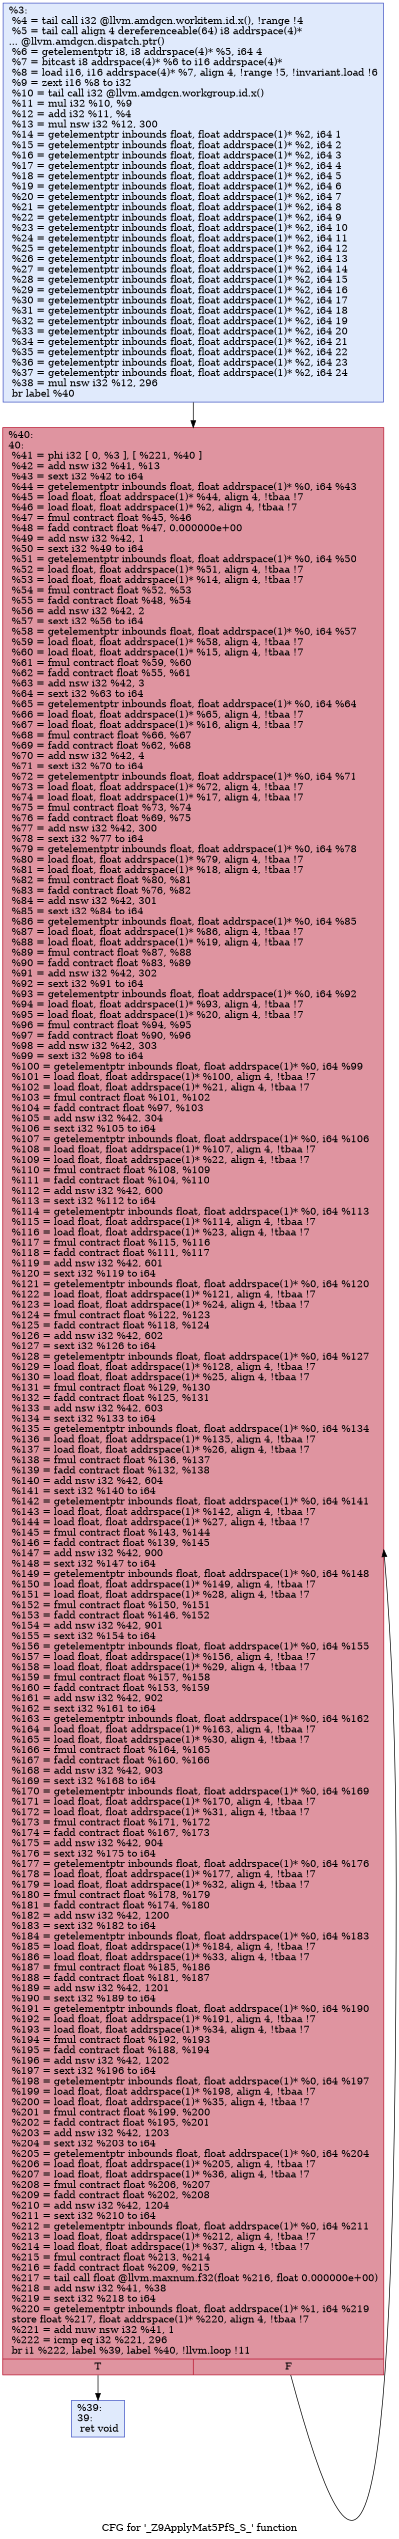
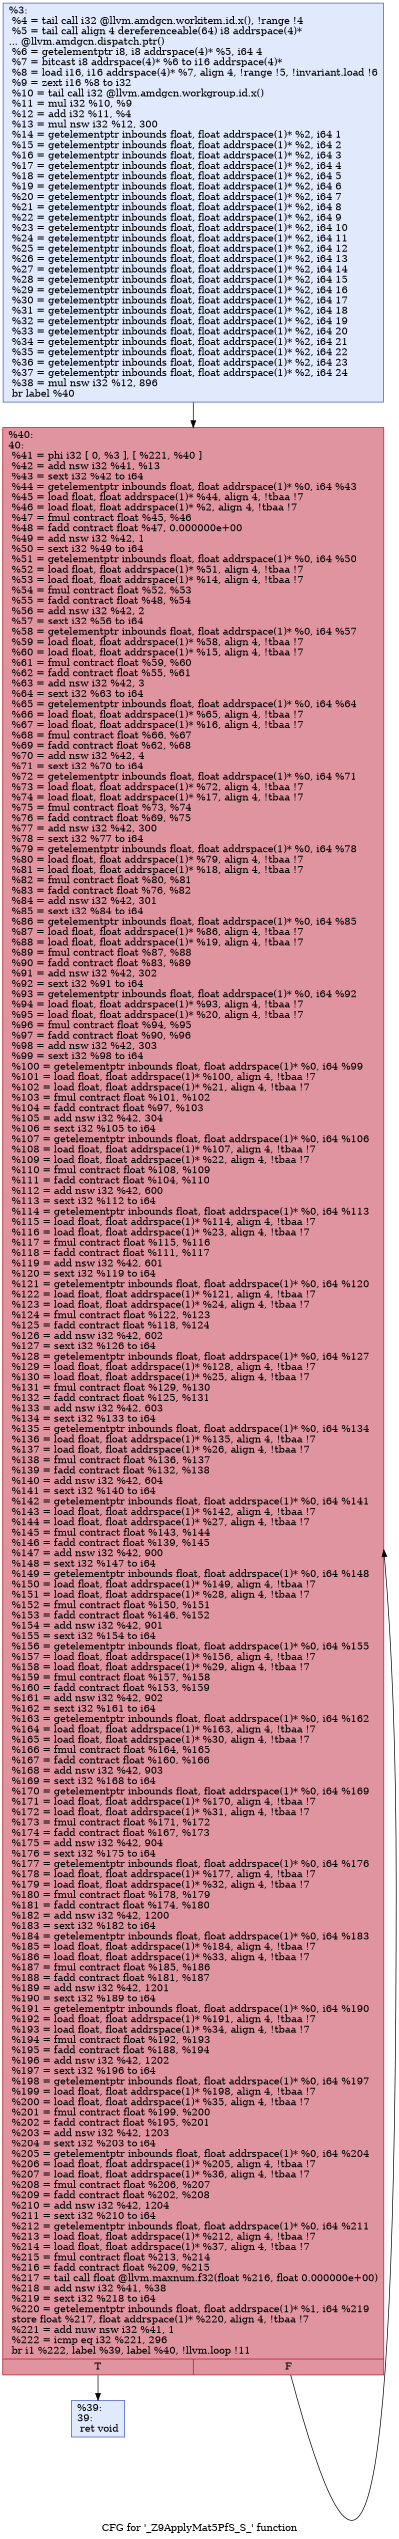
  digraph {
    label="CFG for '_Z9ApplyMat5PfS_S_' function"
    node [color="#3d50c3ff" fillcolor="#b9d0f970" shape=record style=filled]
-   n1 [label="{%3:\l  %4 = tail call i32 @llvm.amdgcn.workitem.id.x(), !range !4\l  %5 = tail call align 4 dereferenceable(64) i8 addrspace(4)*\l... @llvm.amdgcn.dispatch.ptr()\l  %6 = getelementptr i8, i8 addrspace(4)* %5, i64 4\l  %7 = bitcast i8 addrspace(4)* %6 to i16 addrspace(4)*\l  %8 = load i16, i16 addrspace(4)* %7, align 4, !range !5, !invariant.load !6\l  %9 = zext i16 %8 to i32\l  %10 = tail call i32 @llvm.amdgcn.workgroup.id.x()\l  %11 = mul i32 %10, %9\l  %12 = add i32 %11, %4\l  %13 = mul nsw i32 %12, 300\l  %14 = getelementptr inbounds float, float addrspace(1)* %2, i64 1\l  %15 = getelementptr inbounds float, float addrspace(1)* %2, i64 2\l  %16 = getelementptr inbounds float, float addrspace(1)* %2, i64 3\l  %17 = getelementptr inbounds float, float addrspace(1)* %2, i64 4\l  %18 = getelementptr inbounds float, float addrspace(1)* %2, i64 5\l  %19 = getelementptr inbounds float, float addrspace(1)* %2, i64 6\l  %20 = getelementptr inbounds float, float addrspace(1)* %2, i64 7\l  %21 = getelementptr inbounds float, float addrspace(1)* %2, i64 8\l  %22 = getelementptr inbounds float, float addrspace(1)* %2, i64 9\l  %23 = getelementptr inbounds float, float addrspace(1)* %2, i64 10\l  %24 = getelementptr inbounds float, float addrspace(1)* %2, i64 11\l  %25 = getelementptr inbounds float, float addrspace(1)* %2, i64 12\l  %26 = getelementptr inbounds float, float addrspace(1)* %2, i64 13\l  %27 = getelementptr inbounds float, float addrspace(1)* %2, i64 14\l  %28 = getelementptr inbounds float, float addrspace(1)* %2, i64 15\l  %29 = getelementptr inbounds float, float addrspace(1)* %2, i64 16\l  %30 = getelementptr inbounds float, float addrspace(1)* %2, i64 17\l  %31 = getelementptr inbounds float, float addrspace(1)* %2, i64 18\l  %32 = getelementptr inbounds float, float addrspace(1)* %2, i64 19\l  %33 = getelementptr inbounds float, float addrspace(1)* %2, i64 20\l  %34 = getelementptr inbounds float, float addrspace(1)* %2, i64 21\l  %35 = getelementptr inbounds float, float addrspace(1)* %2, i64 22\l  %36 = getelementptr inbounds float, float addrspace(1)* %2, i64 23\l  %37 = getelementptr inbounds float, float addrspace(1)* %2, i64 24\l  %38 = mul nsw i32 %12, 296\l  br label %40\l}"]
+   n1 [label="{%3:\l  %4 = tail call i32 @llvm.amdgcn.workitem.id.x(), !range !4\l  %5 = tail call align 4 dereferenceable(64) i8 addrspace(4)*\l... @llvm.amdgcn.dispatch.ptr()\l  %6 = getelementptr i8, i8 addrspace(4)* %5, i64 4\l  %7 = bitcast i8 addrspace(4)* %6 to i16 addrspace(4)*\l  %8 = load i16, i16 addrspace(4)* %7, align 4, !range !5, !invariant.load !6\l  %9 = zext i16 %8 to i32\l  %10 = tail call i32 @llvm.amdgcn.workgroup.id.x()\l  %11 = mul i32 %10, %9\l  %12 = add i32 %11, %4\l  %13 = mul nsw i32 %12, 300\l  %14 = getelementptr inbounds float, float addrspace(1)* %2, i64 1\l  %15 = getelementptr inbounds float, float addrspace(1)* %2, i64 2\l  %16 = getelementptr inbounds float, float addrspace(1)* %2, i64 3\l  %17 = getelementptr inbounds float, float addrspace(1)* %2, i64 4\l  %18 = getelementptr inbounds float, float addrspace(1)* %2, i64 5\l  %19 = getelementptr inbounds float, float addrspace(1)* %2, i64 6\l  %20 = getelementptr inbounds float, float addrspace(1)* %2, i64 7\l  %21 = getelementptr inbounds float, float addrspace(1)* %2, i64 8\l  %22 = getelementptr inbounds float, float addrspace(1)* %2, i64 9\l  %23 = getelementptr inbounds float, float addrspace(1)* %2, i64 10\l  %24 = getelementptr inbounds float, float addrspace(1)* %2, i64 11\l  %25 = getelementptr inbounds float, float addrspace(1)* %2, i64 12\l  %26 = getelementptr inbounds float, float addrspace(1)* %2, i64 13\l  %27 = getelementptr inbounds float, float addrspace(1)* %2, i64 14\l  %28 = getelementptr inbounds float, float addrspace(1)* %2, i64 15\l  %29 = getelementptr inbounds float, float addrspace(1)* %2, i64 16\l  %30 = getelementptr inbounds float, float addrspace(1)* %2, i64 17\l  %31 = getelementptr inbounds float, float addrspace(1)* %2, i64 18\l  %32 = getelementptr inbounds float, float addrspace(1)* %2, i64 19\l  %33 = getelementptr inbounds float, float addrspace(1)* %2, i64 20\l  %34 = getelementptr inbounds float, float addrspace(1)* %2, i64 21\l  %35 = getelementptr inbounds float, float addrspace(1)* %2, i64 22\l  %36 = getelementptr inbounds float, float addrspace(1)* %2, i64 23\l  %37 = getelementptr inbounds float, float addrspace(1)* %2, i64 24\l  %38 = mul nsw i32 %12, 896\l  br label %40\l}"]
    n2 [color="#b70d28ff" fillcolor="#b70d2870" label="{%40:\l40:                                               \l  %41 = phi i32 [ 0, %3 ], [ %221, %40 ]\l  %42 = add nsw i32 %41, %13\l  %43 = sext i32 %42 to i64\l  %44 = getelementptr inbounds float, float addrspace(1)* %0, i64 %43\l  %45 = load float, float addrspace(1)* %44, align 4, !tbaa !7\l  %46 = load float, float addrspace(1)* %2, align 4, !tbaa !7\l  %47 = fmul contract float %45, %46\l  %48 = fadd contract float %47, 0.000000e+00\l  %49 = add nsw i32 %42, 1\l  %50 = sext i32 %49 to i64\l  %51 = getelementptr inbounds float, float addrspace(1)* %0, i64 %50\l  %52 = load float, float addrspace(1)* %51, align 4, !tbaa !7\l  %53 = load float, float addrspace(1)* %14, align 4, !tbaa !7\l  %54 = fmul contract float %52, %53\l  %55 = fadd contract float %48, %54\l  %56 = add nsw i32 %42, 2\l  %57 = sext i32 %56 to i64\l  %58 = getelementptr inbounds float, float addrspace(1)* %0, i64 %57\l  %59 = load float, float addrspace(1)* %58, align 4, !tbaa !7\l  %60 = load float, float addrspace(1)* %15, align 4, !tbaa !7\l  %61 = fmul contract float %59, %60\l  %62 = fadd contract float %55, %61\l  %63 = add nsw i32 %42, 3\l  %64 = sext i32 %63 to i64\l  %65 = getelementptr inbounds float, float addrspace(1)* %0, i64 %64\l  %66 = load float, float addrspace(1)* %65, align 4, !tbaa !7\l  %67 = load float, float addrspace(1)* %16, align 4, !tbaa !7\l  %68 = fmul contract float %66, %67\l  %69 = fadd contract float %62, %68\l  %70 = add nsw i32 %42, 4\l  %71 = sext i32 %70 to i64\l  %72 = getelementptr inbounds float, float addrspace(1)* %0, i64 %71\l  %73 = load float, float addrspace(1)* %72, align 4, !tbaa !7\l  %74 = load float, float addrspace(1)* %17, align 4, !tbaa !7\l  %75 = fmul contract float %73, %74\l  %76 = fadd contract float %69, %75\l  %77 = add nsw i32 %42, 300\l  %78 = sext i32 %77 to i64\l  %79 = getelementptr inbounds float, float addrspace(1)* %0, i64 %78\l  %80 = load float, float addrspace(1)* %79, align 4, !tbaa !7\l  %81 = load float, float addrspace(1)* %18, align 4, !tbaa !7\l  %82 = fmul contract float %80, %81\l  %83 = fadd contract float %76, %82\l  %84 = add nsw i32 %42, 301\l  %85 = sext i32 %84 to i64\l  %86 = getelementptr inbounds float, float addrspace(1)* %0, i64 %85\l  %87 = load float, float addrspace(1)* %86, align 4, !tbaa !7\l  %88 = load float, float addrspace(1)* %19, align 4, !tbaa !7\l  %89 = fmul contract float %87, %88\l  %90 = fadd contract float %83, %89\l  %91 = add nsw i32 %42, 302\l  %92 = sext i32 %91 to i64\l  %93 = getelementptr inbounds float, float addrspace(1)* %0, i64 %92\l  %94 = load float, float addrspace(1)* %93, align 4, !tbaa !7\l  %95 = load float, float addrspace(1)* %20, align 4, !tbaa !7\l  %96 = fmul contract float %94, %95\l  %97 = fadd contract float %90, %96\l  %98 = add nsw i32 %42, 303\l  %99 = sext i32 %98 to i64\l  %100 = getelementptr inbounds float, float addrspace(1)* %0, i64 %99\l  %101 = load float, float addrspace(1)* %100, align 4, !tbaa !7\l  %102 = load float, float addrspace(1)* %21, align 4, !tbaa !7\l  %103 = fmul contract float %101, %102\l  %104 = fadd contract float %97, %103\l  %105 = add nsw i32 %42, 304\l  %106 = sext i32 %105 to i64\l  %107 = getelementptr inbounds float, float addrspace(1)* %0, i64 %106\l  %108 = load float, float addrspace(1)* %107, align 4, !tbaa !7\l  %109 = load float, float addrspace(1)* %22, align 4, !tbaa !7\l  %110 = fmul contract float %108, %109\l  %111 = fadd contract float %104, %110\l  %112 = add nsw i32 %42, 600\l  %113 = sext i32 %112 to i64\l  %114 = getelementptr inbounds float, float addrspace(1)* %0, i64 %113\l  %115 = load float, float addrspace(1)* %114, align 4, !tbaa !7\l  %116 = load float, float addrspace(1)* %23, align 4, !tbaa !7\l  %117 = fmul contract float %115, %116\l  %118 = fadd contract float %111, %117\l  %119 = add nsw i32 %42, 601\l  %120 = sext i32 %119 to i64\l  %121 = getelementptr inbounds float, float addrspace(1)* %0, i64 %120\l  %122 = load float, float addrspace(1)* %121, align 4, !tbaa !7\l  %123 = load float, float addrspace(1)* %24, align 4, !tbaa !7\l  %124 = fmul contract float %122, %123\l  %125 = fadd contract float %118, %124\l  %126 = add nsw i32 %42, 602\l  %127 = sext i32 %126 to i64\l  %128 = getelementptr inbounds float, float addrspace(1)* %0, i64 %127\l  %129 = load float, float addrspace(1)* %128, align 4, !tbaa !7\l  %130 = load float, float addrspace(1)* %25, align 4, !tbaa !7\l  %131 = fmul contract float %129, %130\l  %132 = fadd contract float %125, %131\l  %133 = add nsw i32 %42, 603\l  %134 = sext i32 %133 to i64\l  %135 = getelementptr inbounds float, float addrspace(1)* %0, i64 %134\l  %136 = load float, float addrspace(1)* %135, align 4, !tbaa !7\l  %137 = load float, float addrspace(1)* %26, align 4, !tbaa !7\l  %138 = fmul contract float %136, %137\l  %139 = fadd contract float %132, %138\l  %140 = add nsw i32 %42, 604\l  %141 = sext i32 %140 to i64\l  %142 = getelementptr inbounds float, float addrspace(1)* %0, i64 %141\l  %143 = load float, float addrspace(1)* %142, align 4, !tbaa !7\l  %144 = load float, float addrspace(1)* %27, align 4, !tbaa !7\l  %145 = fmul contract float %143, %144\l  %146 = fadd contract float %139, %145\l  %147 = add nsw i32 %42, 900\l  %148 = sext i32 %147 to i64\l  %149 = getelementptr inbounds float, float addrspace(1)* %0, i64 %148\l  %150 = load float, float addrspace(1)* %149, align 4, !tbaa !7\l  %151 = load float, float addrspace(1)* %28, align 4, !tbaa !7\l  %152 = fmul contract float %150, %151\l  %153 = fadd contract float %146, %152\l  %154 = add nsw i32 %42, 901\l  %155 = sext i32 %154 to i64\l  %156 = getelementptr inbounds float, float addrspace(1)* %0, i64 %155\l  %157 = load float, float addrspace(1)* %156, align 4, !tbaa !7\l  %158 = load float, float addrspace(1)* %29, align 4, !tbaa !7\l  %159 = fmul contract float %157, %158\l  %160 = fadd contract float %153, %159\l  %161 = add nsw i32 %42, 902\l  %162 = sext i32 %161 to i64\l  %163 = getelementptr inbounds float, float addrspace(1)* %0, i64 %162\l  %164 = load float, float addrspace(1)* %163, align 4, !tbaa !7\l  %165 = load float, float addrspace(1)* %30, align 4, !tbaa !7\l  %166 = fmul contract float %164, %165\l  %167 = fadd contract float %160, %166\l  %168 = add nsw i32 %42, 903\l  %169 = sext i32 %168 to i64\l  %170 = getelementptr inbounds float, float addrspace(1)* %0, i64 %169\l  %171 = load float, float addrspace(1)* %170, align 4, !tbaa !7\l  %172 = load float, float addrspace(1)* %31, align 4, !tbaa !7\l  %173 = fmul contract float %171, %172\l  %174 = fadd contract float %167, %173\l  %175 = add nsw i32 %42, 904\l  %176 = sext i32 %175 to i64\l  %177 = getelementptr inbounds float, float addrspace(1)* %0, i64 %176\l  %178 = load float, float addrspace(1)* %177, align 4, !tbaa !7\l  %179 = load float, float addrspace(1)* %32, align 4, !tbaa !7\l  %180 = fmul contract float %178, %179\l  %181 = fadd contract float %174, %180\l  %182 = add nsw i32 %42, 1200\l  %183 = sext i32 %182 to i64\l  %184 = getelementptr inbounds float, float addrspace(1)* %0, i64 %183\l  %185 = load float, float addrspace(1)* %184, align 4, !tbaa !7\l  %186 = load float, float addrspace(1)* %33, align 4, !tbaa !7\l  %187 = fmul contract float %185, %186\l  %188 = fadd contract float %181, %187\l  %189 = add nsw i32 %42, 1201\l  %190 = sext i32 %189 to i64\l  %191 = getelementptr inbounds float, float addrspace(1)* %0, i64 %190\l  %192 = load float, float addrspace(1)* %191, align 4, !tbaa !7\l  %193 = load float, float addrspace(1)* %34, align 4, !tbaa !7\l  %194 = fmul contract float %192, %193\l  %195 = fadd contract float %188, %194\l  %196 = add nsw i32 %42, 1202\l  %197 = sext i32 %196 to i64\l  %198 = getelementptr inbounds float, float addrspace(1)* %0, i64 %197\l  %199 = load float, float addrspace(1)* %198, align 4, !tbaa !7\l  %200 = load float, float addrspace(1)* %35, align 4, !tbaa !7\l  %201 = fmul contract float %199, %200\l  %202 = fadd contract float %195, %201\l  %203 = add nsw i32 %42, 1203\l  %204 = sext i32 %203 to i64\l  %205 = getelementptr inbounds float, float addrspace(1)* %0, i64 %204\l  %206 = load float, float addrspace(1)* %205, align 4, !tbaa !7\l  %207 = load float, float addrspace(1)* %36, align 4, !tbaa !7\l  %208 = fmul contract float %206, %207\l  %209 = fadd contract float %202, %208\l  %210 = add nsw i32 %42, 1204\l  %211 = sext i32 %210 to i64\l  %212 = getelementptr inbounds float, float addrspace(1)* %0, i64 %211\l  %213 = load float, float addrspace(1)* %212, align 4, !tbaa !7\l  %214 = load float, float addrspace(1)* %37, align 4, !tbaa !7\l  %215 = fmul contract float %213, %214\l  %216 = fadd contract float %209, %215\l  %217 = tail call float @llvm.maxnum.f32(float %216, float 0.000000e+00)\l  %218 = add nsw i32 %41, %38\l  %219 = sext i32 %218 to i64\l  %220 = getelementptr inbounds float, float addrspace(1)* %1, i64 %219\l  store float %217, float addrspace(1)* %220, align 4, !tbaa !7\l  %221 = add nuw nsw i32 %41, 1\l  %222 = icmp eq i32 %221, 296\l  br i1 %222, label %39, label %40, !llvm.loop !11\l|{<s0>T|<s1>F}}"]
    n3 [label="{%39:\l39:                                               \l  ret void\l}"]
    n1 -> n2
    n2 -> n2 [tailport=s1]
    n2 -> n3 [tailport=s0]
  }
